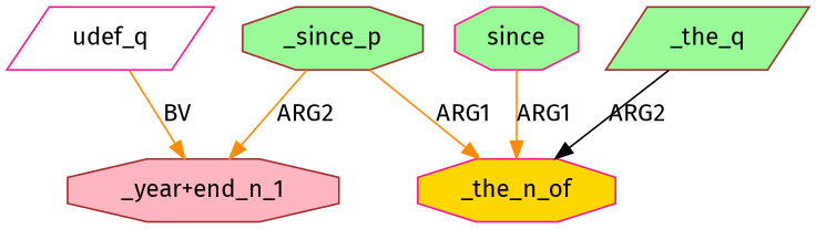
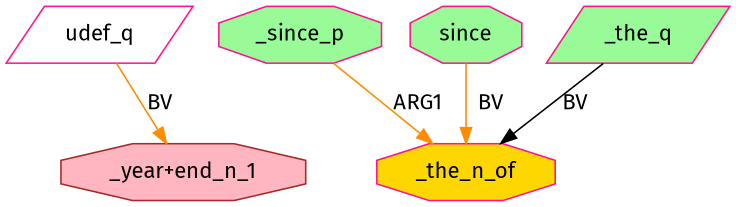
  digraph {
    fontname="Fira Sans"
    node [color=deeppink fillcolor=palegreen fontname="Fira Sans" shape=octagon style=filled]
    edge [color=darkorange fontname="Fira Sans"]
    n1 [fillcolor=gold label=_the_n_of]
-   _since_p [color=brown]
+   _since_p
    "_year+end_n_1" [color=brown fillcolor=lightpink]
-   _the_q [color=brown shape=parallelogram]
+   _the_q [shape=parallelogram]
    n5 [label=since]
    udef_q [fillcolor=white shape=parallelogram]
    _since_p -> n1 [label=ARG1]
-   _since_p -> "_year+end_n_1" [label=ARG2]
-   _the_q -> n1 [color=black label=ARG2]
-   n5 -> n1 [label=ARG1]
+   _the_q -> n1 [color=black label=BV]
+   n5 -> n1 [label=BV]
    udef_q -> "_year+end_n_1" [label=BV]
  }
